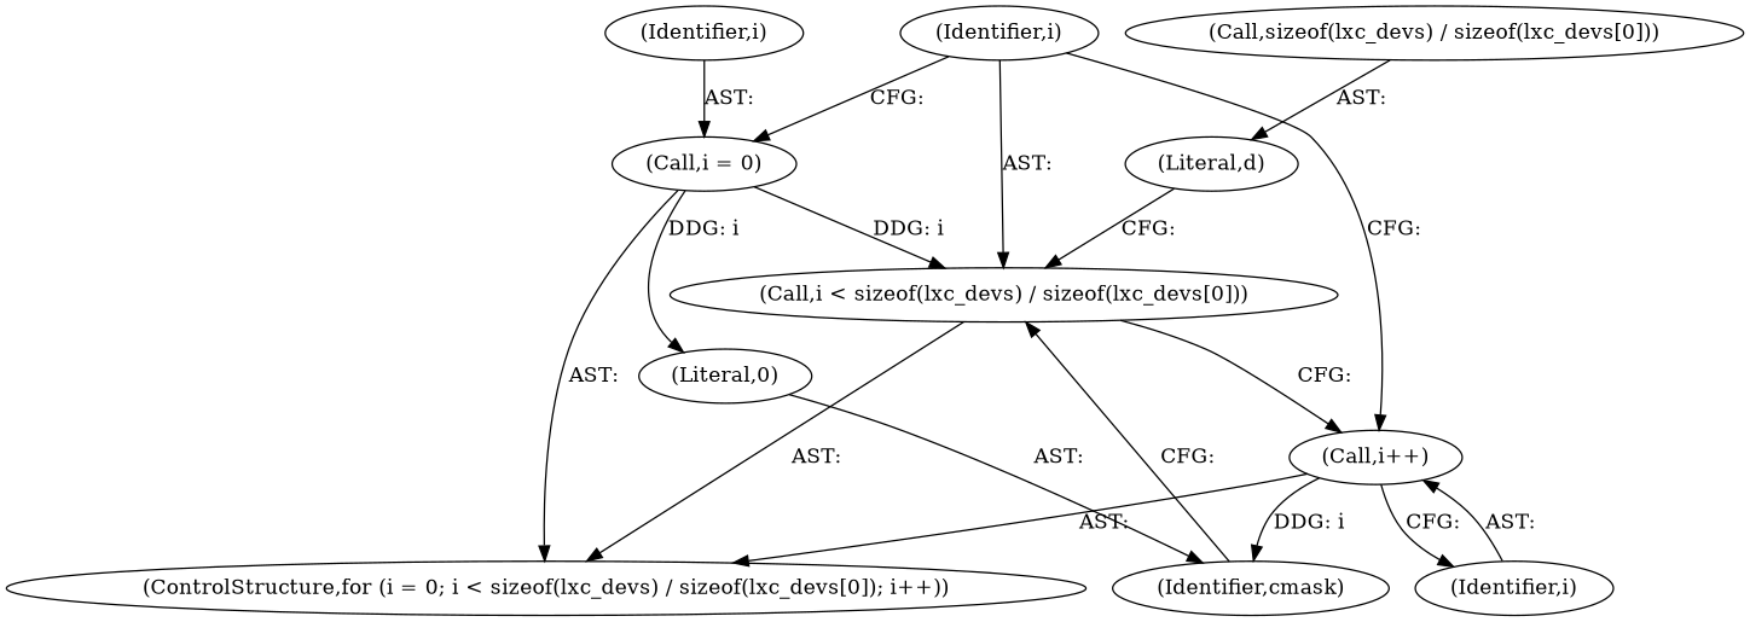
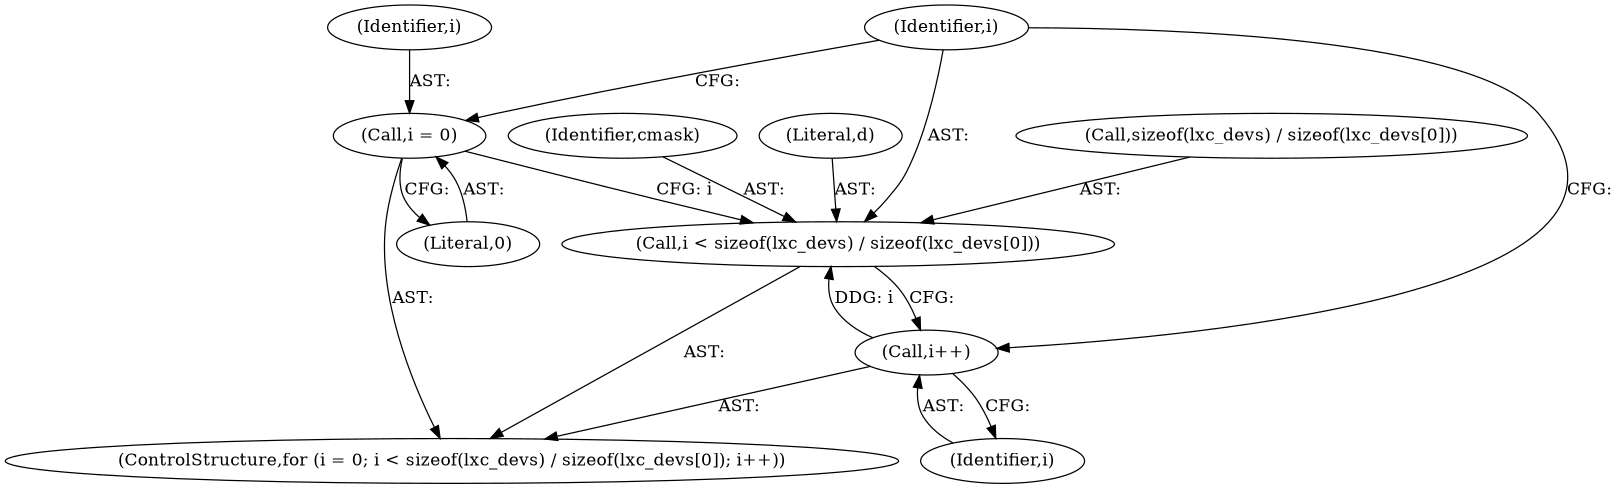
  digraph {
    n1 [label="(Call,i < sizeof(lxc_devs) / sizeof(lxc_devs[0]))"]
    n2 [label="(Call,i++)"]
    n3 [label="(ControlStructure,for (i = 0; i < sizeof(lxc_devs) / sizeof(lxc_devs[0]); i++))"]
    n4 [label="(Identifier,i)"]
    n5 [label="(Call,sizeof(lxc_devs) / sizeof(lxc_devs[0]))"]
    n6 [label="(Call,i = 0)"]
    n7 [label="(Literal,0)"]
    n8 [label="(Identifier,cmask)"]
    n9 [label="(Identifier,i)"]
    n10 [label="(Identifier,i)"]
    n11 [label="(Literal,d)"]
    n1 -> n2 [label="CFG: "]
    n1 -> n3 [label="AST: "]
-   n2 -> n8 [label="DDG: i"]
+   n2 -> n1 [label="DDG: i"]
    n2 -> n3 [label="AST: "]
    n2 -> n4 [label="CFG: "]
    n4 -> n2 [label="AST: "]
-   n5 -> n11 [label="AST: "]
-   n6 -> n1 [label="DDG: i"]
+   n5 -> n1 [label="AST: "]
+   n6 -> n1 [label="CFG: i"]
    n6 -> n3 [label="AST: "]
-   n6 -> n7 [label="DDG: i"]
-   n7 -> n8 [label="AST: "]
-   n8 -> n1 [label="CFG: "]
+   n6 -> n7 [label="CFG: "]
+   n7 -> n6 [label="AST: "]
+   n8 -> n1 [label="AST: "]
    n9 -> n6 [label="AST: "]
    n10 -> n1 [label="AST: "]
    n10 -> n2 [label="CFG: "]
    n10 -> n6 [label="CFG: "]
-   n11 -> n1 [label="CFG: "]
+   n11 -> n1 [label="AST: "]
  }
